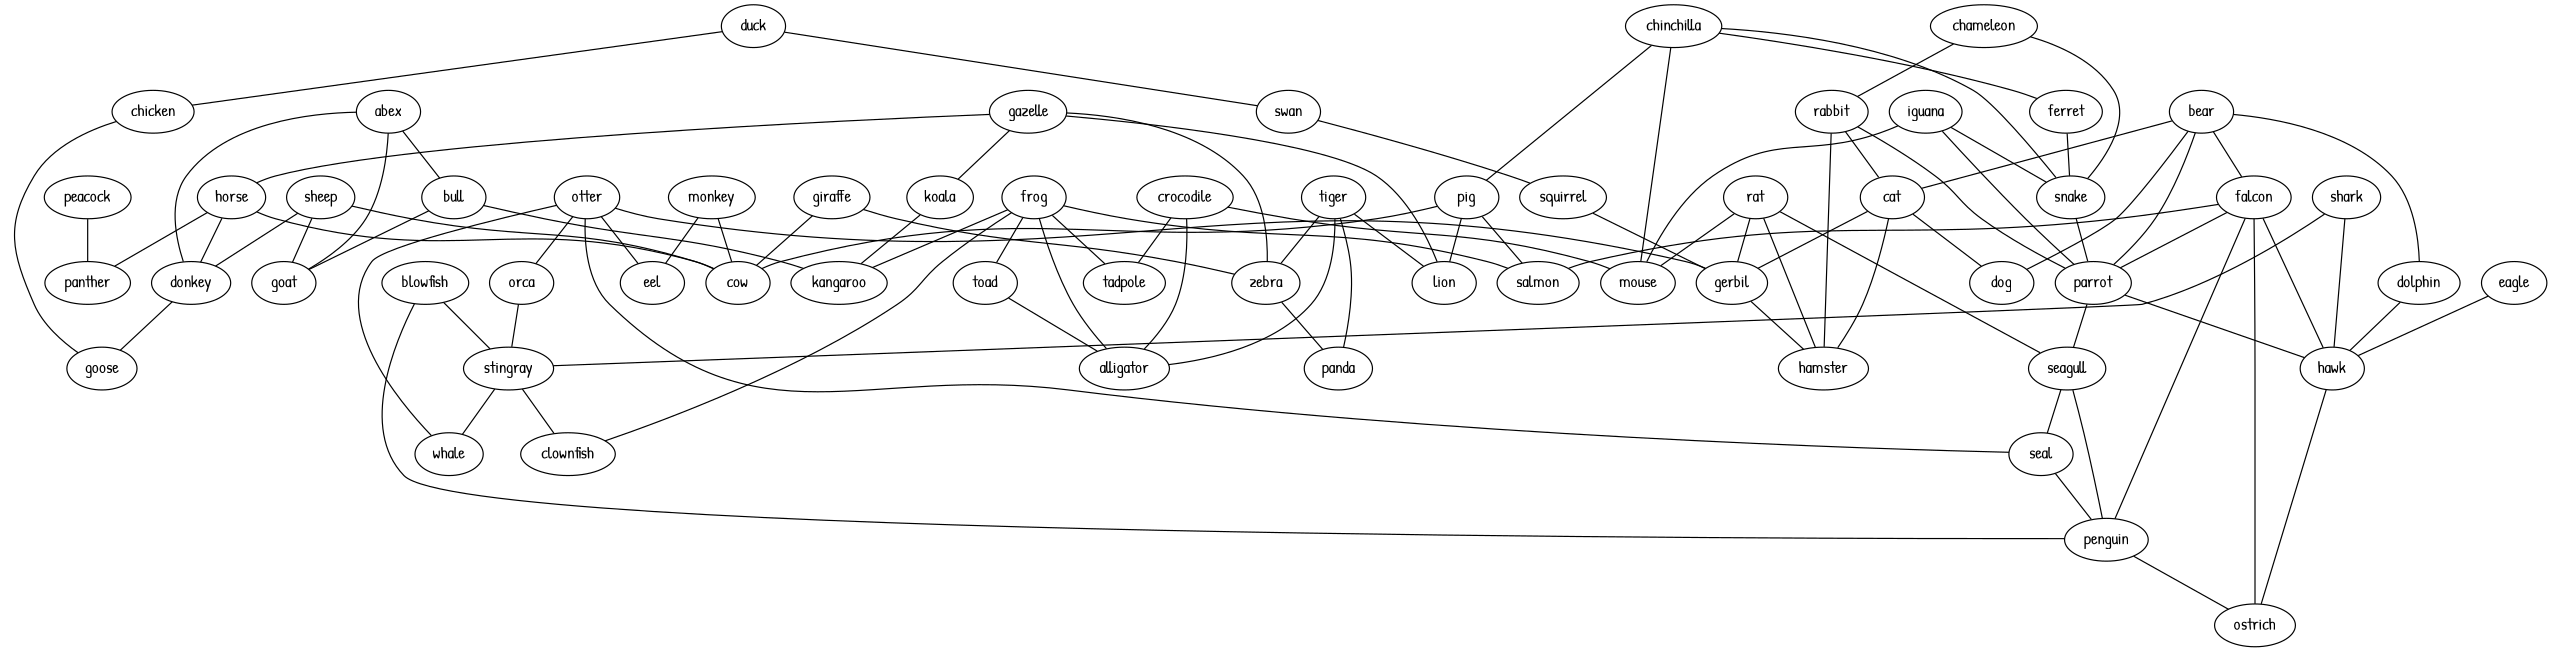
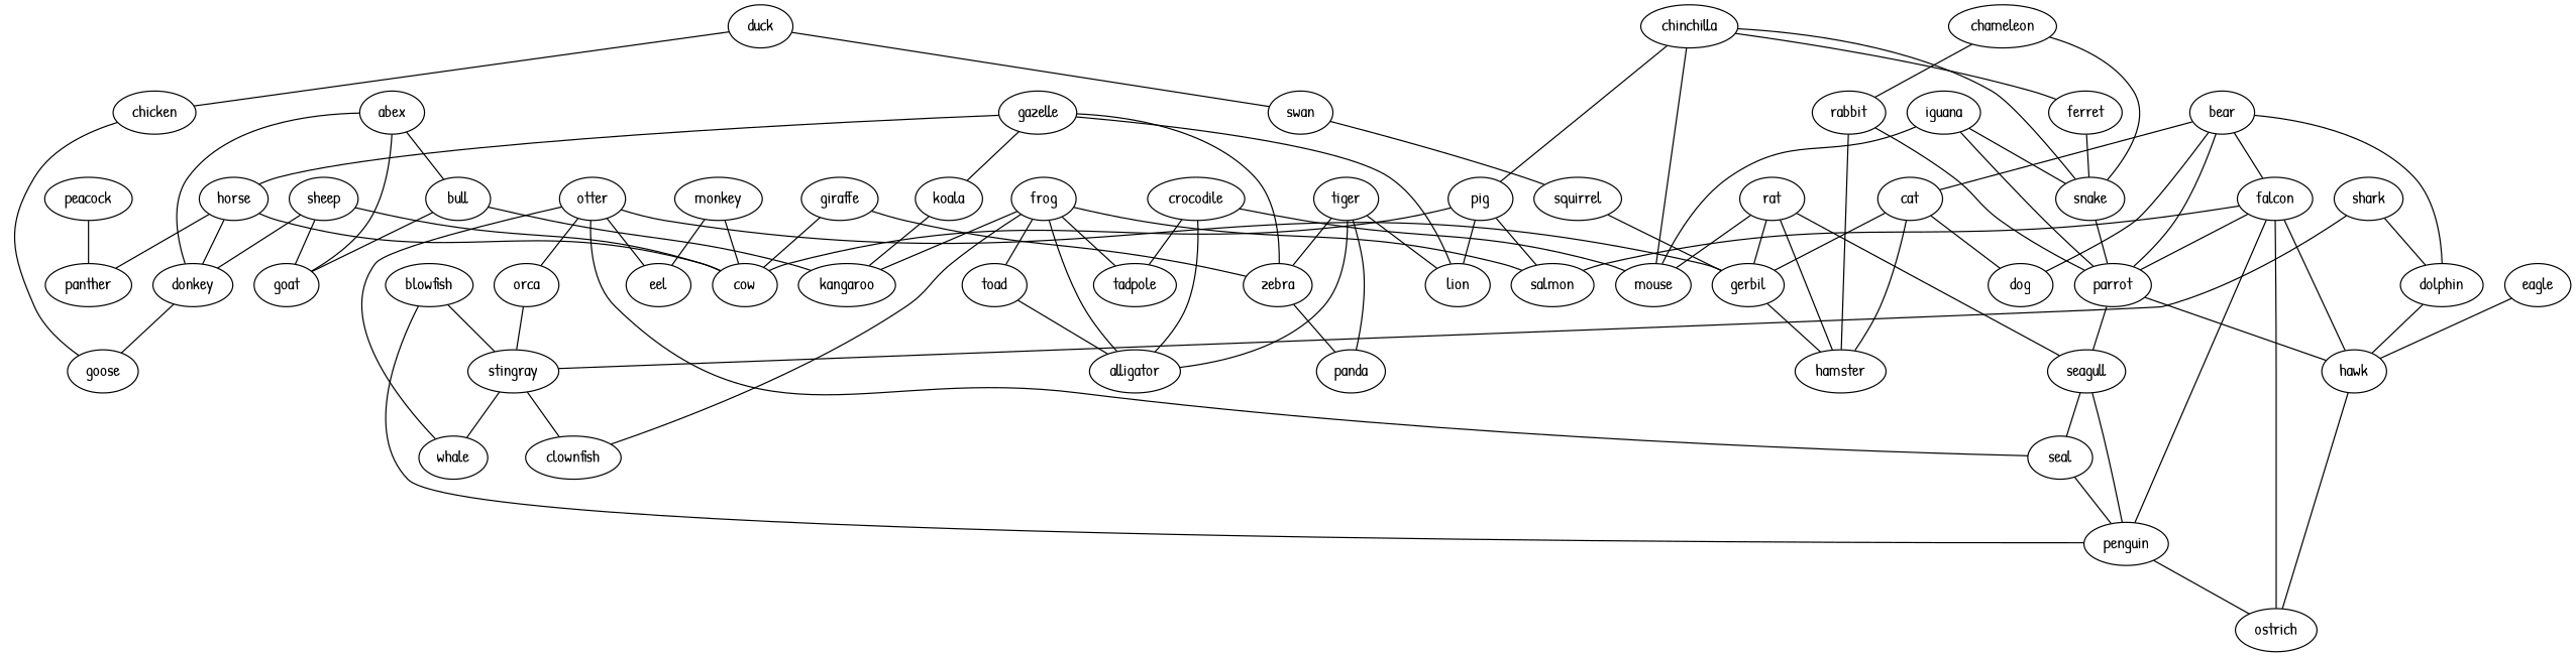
  strict graph {
    fontname="Patrick Hand"
    node [fontname="Patrick Hand"]
    edge [fontname="Patrick Hand" weight=1]
    peacock
    panther
    koala
    kangaroo
    gazelle
    horse
    lion
    zebra
    donkey
    cow
    panda
    goose
    shark
    dolphin
    stingray
    hawk
    whale
    clownfish
    ostrich
    abex
    bull
    goat
    crocodile
    mouse
    tadpole
    alligator
    duck
    chicken
    swan
    squirrel
    gerbil
    iguana
    snake
    parrot
    seagull
    penguin
    seal
    sheep
    monkey
    eel
    hamster
    frog
    toad
    salmon
    chinchilla
    ferret
    pig
    chameleon
    rabbit
    cat
    dog
    bear
    falcon
    tiger
    giraffe
    otter
    orca
    blowfish
    rat
    eagle
    peacock -- panther
    koala -- kangaroo
    gazelle -- koala
    gazelle -- horse
    gazelle -- lion
    gazelle -- zebra
    horse -- panther
    horse -- donkey
    horse -- cow
    zebra -- panda
    donkey -- goose
-   shark -- hawk
+   shark -- dolphin
    shark -- stingray
    dolphin -- hawk
    stingray -- whale
    stingray -- clownfish
    hawk -- ostrich
    abex -- donkey
    abex -- bull
    abex -- goat
    bull -- kangaroo
    bull -- goat
    crocodile -- mouse
    crocodile -- tadpole
    crocodile -- alligator
    duck -- chicken
    duck -- swan
    chicken -- goose
    swan -- squirrel
    squirrel -- gerbil
    gerbil -- hamster
    iguana -- mouse
    iguana -- snake
    iguana -- parrot
    snake -- parrot
    parrot -- hawk
    parrot -- seagull
    seagull -- penguin
    seagull -- seal
    penguin -- ostrich
    seal -- penguin
    sheep -- donkey
    sheep -- cow
    sheep -- goat
    monkey -- cow
    monkey -- eel
    frog -- kangaroo
    frog -- clownfish
    frog -- tadpole
    frog -- alligator
    frog -- toad
    frog -- salmon
    toad -- alligator
    chinchilla -- mouse
    chinchilla -- snake
    chinchilla -- ferret
    chinchilla -- pig
    ferret -- snake
    pig -- lion
    pig -- cow
    pig -- salmon
    chameleon -- snake
    chameleon -- rabbit
    rabbit -- parrot
    rabbit -- hamster
-   rabbit -- cat
    cat -- gerbil
    cat -- hamster
    cat -- dog
    bear -- dolphin
    bear -- parrot
    bear -- cat
    bear -- dog
    bear -- falcon
    falcon -- hawk
    falcon -- ostrich
    falcon -- parrot
    falcon -- penguin
    falcon -- salmon
    tiger -- lion
    tiger -- zebra
    tiger -- panda
    tiger -- alligator
    giraffe -- zebra
    giraffe -- cow
    otter -- whale
    otter -- gerbil
    otter -- seal
    otter -- eel
    otter -- orca
    orca -- stingray
    blowfish -- stingray
    blowfish -- penguin
    rat -- mouse
    rat -- gerbil
    rat -- seagull
    rat -- hamster
    eagle -- hawk
  }
